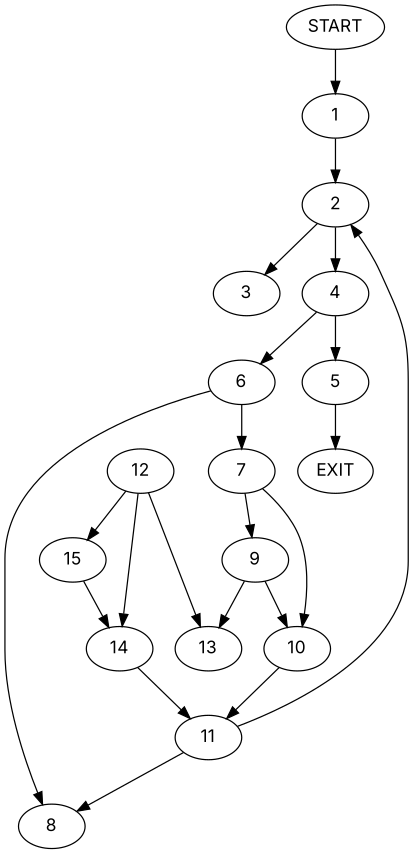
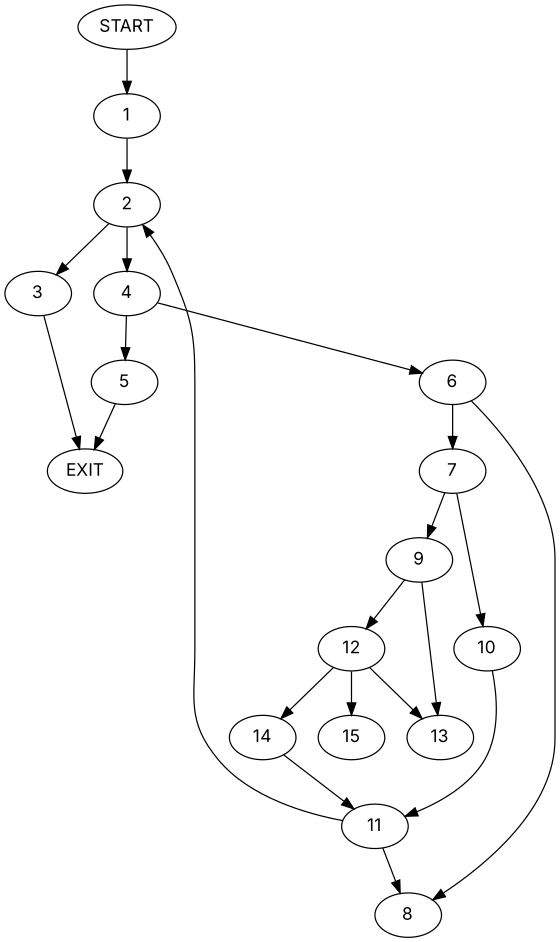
  digraph {
    fontname=Inter
    node [fontname=Inter]
    edge [fontname=Inter]
    n1 [label=START]
    1
    2
    n4 [label=EXIT]
    3
    4
    5
    6
    7
    8
    9
    10
    12
    13
    11
    14
    15
    n1 -> 1
    1 -> 2
    2 -> 3
    2 -> 4
+   3 -> n4
    4 -> 5
    4 -> 6
    5 -> n4
    6 -> 7
    6 -> 8
    7 -> 9
    7 -> 10
-   9 -> 10
+   9 -> 12
    9 -> 13
    10 -> 11
    12 -> 13
    12 -> 14
    12 -> 15
    11 -> 2
    11 -> 8
    14 -> 11
-   15 -> 14
  }
